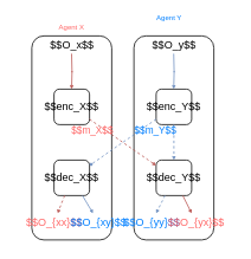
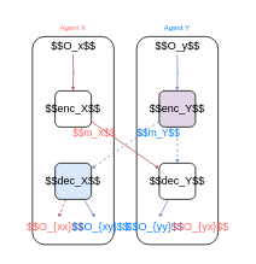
  <mxCell id="0" />
  <mxCell id="1" parent="0" />
  <mxCell id="2" value="" style="rounded=1;whiteSpace=wrap;html=1;shadow=0;glass=0;labelBackgroundColor=none;sketch=0;fontColor=#007FFF;fillColor=#ffffff;" parent="1" vertex="1"><mxGeometry x="150" y="40" width="90" height="230" as="geometry" /></mxCell>
  <mxCell id="3" value="" style="rounded=1;whiteSpace=wrap;html=1;shadow=0;glass=0;labelBackgroundColor=none;sketch=0;fontColor=#007FFF;fillColor=#ffffff;" parent="1" vertex="1"><mxGeometry x="35" y="40" width="90" height="230" as="geometry" /></mxCell>
  <mxCell id="4" value="$$enc_X$$" style="whiteSpace=wrap;html=1;aspect=fixed;rounded=1;glass=0;shadow=0;sketch=0;" parent="1" vertex="1"><mxGeometry x="60" y="100" width="40" height="40" as="geometry" /></mxCell>
- <mxCell id="5" value="$$enc_Y$$" style="whiteSpace=wrap;html=1;aspect=fixed;rounded=1;glass=0;shadow=0;sketch=0;" parent="1" vertex="1"><mxGeometry x="175" y="100" width="40" height="40" as="geometry" /></mxCell>
- <mxCell id="6" value="$$dec_X$$" style="whiteSpace=wrap;html=1;aspect=fixed;rounded=1;glass=0;shadow=0;sketch=0;" parent="1" vertex="1"><mxGeometry x="60" y="180" width="40" height="40" as="geometry" /></mxCell>
+ <mxCell id="5" value="$$enc_Y$$" style="whiteSpace=wrap;html=1;aspect=fixed;rounded=1;glass=0;shadow=0;sketch=0;fillColor=#e1d5e7;" parent="1" vertex="1"><mxGeometry x="175" y="100" width="40" height="40" as="geometry" /></mxCell>
+ <mxCell id="6" value="$$dec_X$$" style="whiteSpace=wrap;html=1;aspect=fixed;rounded=1;glass=0;shadow=0;sketch=0;fillColor=#dae8fc;" parent="1" vertex="1"><mxGeometry x="60" y="180" width="40" height="40" as="geometry" /></mxCell>
  <mxCell id="7" value="$$dec_Y$$" style="whiteSpace=wrap;html=1;aspect=fixed;rounded=1;glass=0;shadow=0;sketch=0;" parent="1" vertex="1"><mxGeometry x="175" y="180" width="40" height="40" as="geometry" /></mxCell>
  <mxCell id="8" value="$$O_x$$" style="text;html=1;align=center;verticalAlign=middle;resizable=0;points=[];autosize=1;strokeColor=none;" parent="1" vertex="1"><mxGeometry x="50" y="40" width="60" height="20" as="geometry" /></mxCell>
  <mxCell id="9" value="$$O_y$$" style="text;html=1;align=center;verticalAlign=middle;resizable=0;points=[];autosize=1;strokeColor=none;" parent="1" vertex="1"><mxGeometry x="165" y="40" width="60" height="20" as="geometry" /></mxCell>
  <mxCell id="10" value="" style="edgeStyle=orthogonalEdgeStyle;rounded=0;orthogonalLoop=1;jettySize=auto;html=1;endSize=2;startSize=2;fillColor=#dae8fc;strokeColor=#6c8ebf;" parent="1" edge="1"><mxGeometry relative="1" as="geometry"><mxPoint x="194.8" y="60" as="sourcePoint" /><mxPoint x="194.8" y="100" as="targetPoint" /></mxGeometry></mxCell>
  <mxCell id="11" value="$$O_{xx}$$" style="text;html=1;align=center;verticalAlign=middle;resizable=0;points=[];autosize=1;labelBackgroundColor=none;fontColor=#FF6666;" parent="1" vertex="1"><mxGeometry x="20" y="240" width="80" height="20" as="geometry" /></mxCell>
  <mxCell id="12" value="$$O_{yy}$$" style="text;html=1;align=center;verticalAlign=middle;resizable=0;points=[];autosize=1;strokeColor=none;fontColor=#007FFF;" parent="1" vertex="1"><mxGeometry x="130" y="240" width="80" height="20" as="geometry" /></mxCell>
  <mxCell id="13" value="$$O_{xy}$$" style="text;html=1;align=center;verticalAlign=middle;resizable=0;points=[];autosize=1;strokeColor=none;fontColor=#007FFF;" parent="1" vertex="1"><mxGeometry x="70" y="240" width="80" height="20" as="geometry" /></mxCell>
  <mxCell id="14" value="$$O_{yx}$$" style="text;html=1;align=center;verticalAlign=middle;resizable=0;points=[];autosize=1;strokeColor=none;fontColor=#FF6666;" parent="1" vertex="1"><mxGeometry x="180" y="240" width="80" height="20" as="geometry" /></mxCell>
- <mxCell id="15" value="" style="endArrow=classic;html=1;endSize=2;startSize=2;fillColor=#f8cecc;strokeColor=#b85450;rounded=1;dashed=1;" parent="1" source="4" target="7" edge="1"><mxGeometry width="50" height="50" relative="1" as="geometry"><mxPoint x="150" y="220" as="sourcePoint" /><mxPoint x="200" y="170" as="targetPoint" /></mxGeometry></mxCell>
+ <mxCell id="15" value="" style="endArrow=classic;html=1;endSize=2;startSize=2;fillColor=#f8cecc;strokeColor=#b85450;rounded=1;dashed=0;" parent="1" source="4" target="7" edge="1"><mxGeometry width="50" height="50" relative="1" as="geometry"><mxPoint x="150" y="220" as="sourcePoint" /><mxPoint x="200" y="170" as="targetPoint" /></mxGeometry></mxCell>
  <mxCell id="16" value="$$m_X$$" style="edgeLabel;html=1;align=center;verticalAlign=middle;resizable=0;points=[];fontColor=#FF6666;labelBackgroundColor=none;" parent="15" vertex="1" connectable="0"><mxGeometry x="-0.685" relative="1" as="geometry"><mxPoint x="-9" y="4" as="offset" /></mxGeometry></mxCell>
- <mxCell id="17" value="" style="endArrow=diamond;html=1;endSize=2;startSize=2;fillColor=#dae8fc;strokeColor=#6c8ebf;dashed=1;" parent="1" source="5" target="6" edge="1"><mxGeometry width="50" height="50" relative="1" as="geometry"><mxPoint x="130" y="150" as="sourcePoint" /><mxPoint x="170" y="190" as="targetPoint" /></mxGeometry></mxCell>
+ <mxCell id="17" value="" style="endArrow=classic;html=1;endSize=2;startSize=2;fillColor=#dae8fc;strokeColor=#6c8ebf;dashed=1;" parent="1" source="5" target="6" edge="1"><mxGeometry width="50" height="50" relative="1" as="geometry"><mxPoint x="130" y="150" as="sourcePoint" /><mxPoint x="170" y="190" as="targetPoint" /></mxGeometry></mxCell>
  <mxCell id="18" value="$$m_Y$$" style="edgeLabel;html=1;align=center;verticalAlign=middle;resizable=0;points=[];labelBackgroundColor=none;fontColor=#007FFF;" parent="17" vertex="1" connectable="0"><mxGeometry x="-0.661" y="-1" relative="1" as="geometry"><mxPoint x="11" y="4" as="offset" /></mxGeometry></mxCell>
  <mxCell id="19" value="" style="endArrow=classic;html=1;endSize=2;startSize=2;fillColor=#dae8fc;strokeColor=#6c8ebf;dashed=1;" parent="1" source="5" target="7" edge="1"><mxGeometry width="50" height="50" relative="1" as="geometry"><mxPoint x="125" y="150" as="sourcePoint" /><mxPoint x="125" y="190" as="targetPoint" /></mxGeometry></mxCell>
  <mxCell id="20" value="" style="edgeStyle=orthogonalEdgeStyle;rounded=0;orthogonalLoop=1;jettySize=auto;html=1;endSize=2;startSize=2;fillColor=#f8cecc;strokeColor=#b85450;" parent="1" edge="1"><mxGeometry relative="1" as="geometry"><mxPoint x="79.8" y="60" as="sourcePoint" /><mxPoint x="79.8" y="100" as="targetPoint" /></mxGeometry></mxCell>
  <mxCell id="21" value="" style="endArrow=classic;html=1;endSize=2;startSize=2;fillColor=#f8cecc;strokeColor=#b85450;dashed=1;" parent="1" source="6" target="11" edge="1"><mxGeometry width="50" height="50" relative="1" as="geometry"><mxPoint x="90" y="150" as="sourcePoint" /><mxPoint x="56" y="240" as="targetPoint" /></mxGeometry></mxCell>
  <mxCell id="22" value="" style="endArrow=classic;html=1;endSize=2;startSize=2;fillColor=#dae8fc;strokeColor=#6c8ebf;" parent="1" source="6" edge="1"><mxGeometry width="50" height="50" relative="1" as="geometry"><mxPoint x="86" y="300" as="sourcePoint" /><mxPoint x="104" y="240" as="targetPoint" /></mxGeometry></mxCell>
- <mxCell id="23" value="" style="endArrow=classic;html=1;endSize=2;startSize=2;fillColor=#dae8fc;strokeColor=#6c8ebf;dashed=1;" parent="1" source="7" target="12" edge="1"><mxGeometry width="50" height="50" relative="1" as="geometry"><mxPoint x="113" y="240" as="sourcePoint" /><mxPoint x="171" y="240" as="targetPoint" /></mxGeometry></mxCell>
- <mxCell id="24" value="" style="endArrow=classic;html=1;endSize=2;startSize=2;fillColor=#f8cecc;strokeColor=#b85450;" parent="1" source="7" target="14" edge="1"><mxGeometry width="50" height="50" relative="1" as="geometry"><mxPoint x="123" y="250" as="sourcePoint" /><mxPoint x="219" y="240" as="targetPoint" /></mxGeometry></mxCell>
+ <mxCell id="23" value="" style="endArrow=classic;html=1;endSize=2;startSize=2;fillColor=#dae8fc;strokeColor=#6c8ebf;" parent="1" source="7" target="12" edge="1"><mxGeometry width="50" height="50" relative="1" as="geometry"><mxPoint x="113" y="240" as="sourcePoint" /><mxPoint x="171" y="240" as="targetPoint" /></mxGeometry></mxCell>
  <mxCell id="25" value="Agent X" style="text;html=1;strokeColor=none;fillColor=none;align=center;verticalAlign=middle;whiteSpace=wrap;rounded=0;shadow=0;glass=0;labelBackgroundColor=none;sketch=0;fontColor=#FF6666;fontSize=8;" parent="1" vertex="1"><mxGeometry x="55" y="20" width="50" height="20" as="geometry" /></mxCell>
- <mxCell id="26" value="Agent Y" style="text;html=1;strokeColor=none;fillColor=none;align=center;verticalAlign=middle;whiteSpace=wrap;rounded=0;shadow=0;glass=0;labelBackgroundColor=none;sketch=0;fontSize=8;fontColor=#007FFF;" parent="1" vertex="1"><mxGeometry x="165" y="10" width="50" height="20" as="geometry" /></mxCell>
+ <mxCell id="26" value="Agent Y" style="text;html=1;strokeColor=none;fillColor=none;align=center;verticalAlign=middle;whiteSpace=wrap;rounded=0;shadow=0;glass=0;labelBackgroundColor=none;sketch=0;fontSize=8;fontColor=#007FFF;" parent="1" vertex="1"><mxGeometry x="170" y="20" width="50" height="20" as="geometry" /></mxCell>
